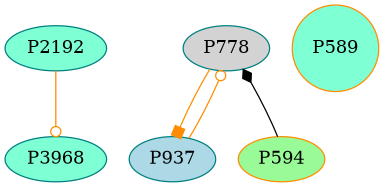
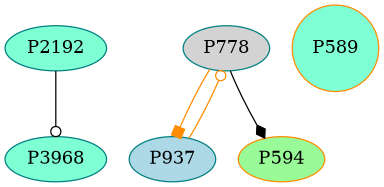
  digraph {
    node [color=teal fillcolor=aquamarine style=filled]
    edge [arrowhead=odot color=darkorange]
    P3968
    P778 [fillcolor=lightgrey]
    P937 [fillcolor=lightblue]
    P594 [color=darkorange fillcolor=palegreen]
    P2192
    P589 [color=darkorange shape=circle]
    P778 -> P937 [arrowhead=box]
-   P594 -> P778 [arrowhead=diamond color=black]
+   P778 -> P594 [arrowhead=diamond color=black]
    P937 -> P778
-   P2192 -> P3968
+   P2192 -> P3968 [color=black]
  }
